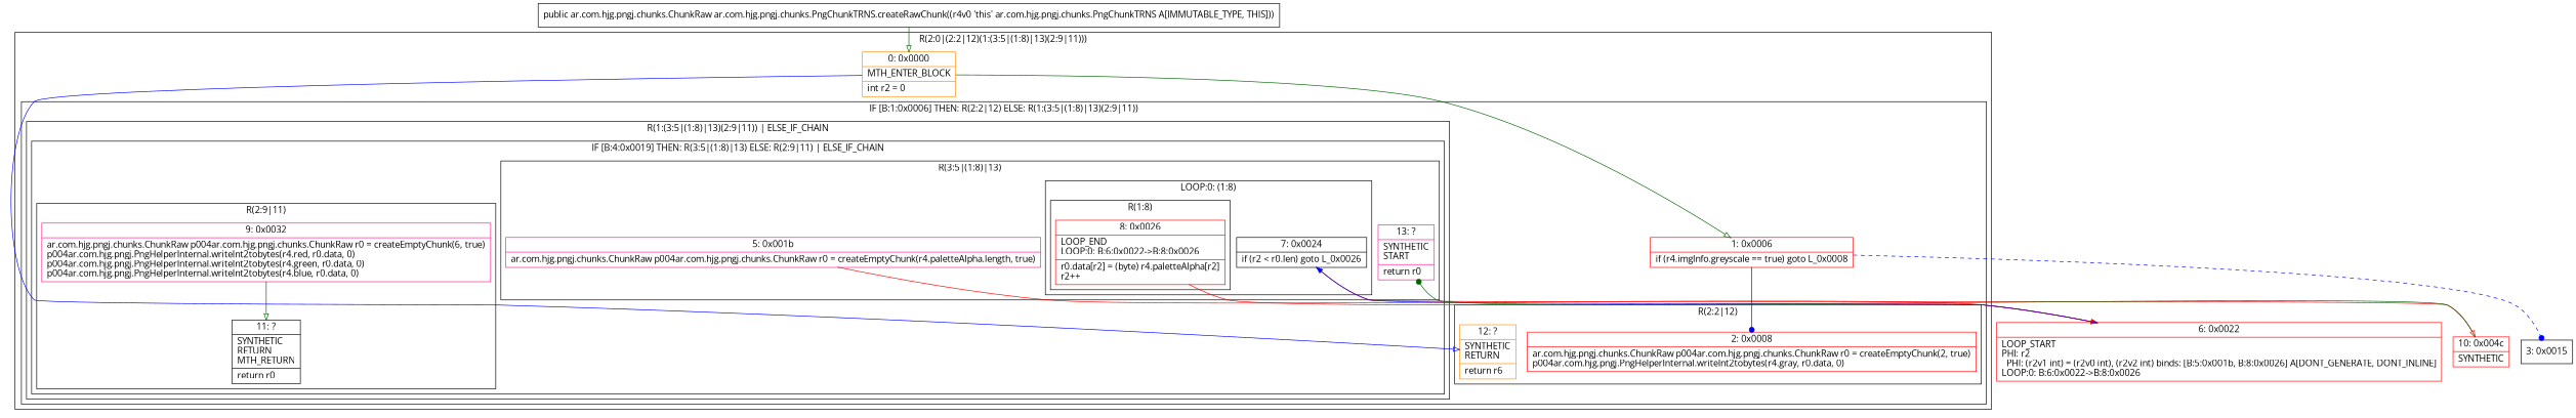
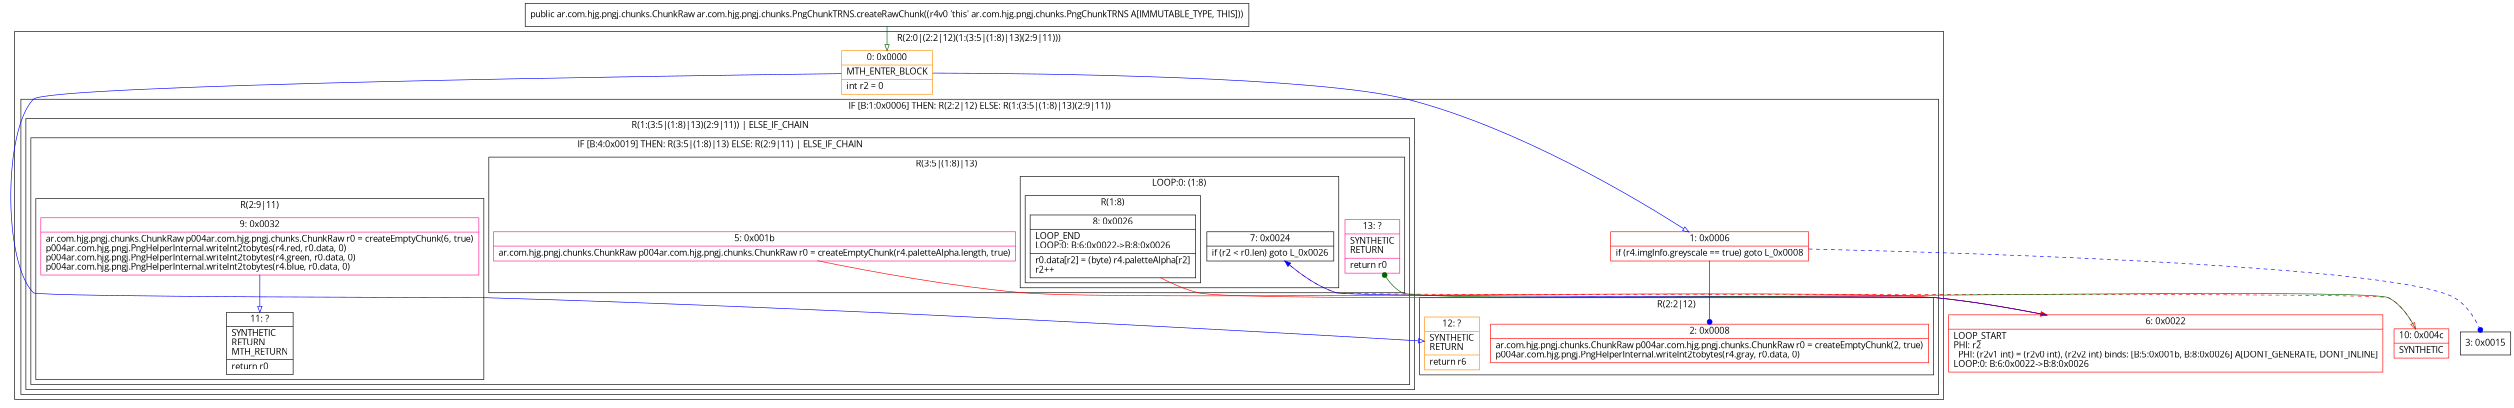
  digraph {
    fontname="Open Sans"
    node [color=black fontname="Open Sans" shape=record]
    edge [arrowhead=onormal color=blue fontname="Open Sans"]
    n1 [color=red label="{2\:\ 0x0008|ar.com.hjg.pngj.chunks.ChunkRaw p004ar.com.hjg.pngj.chunks.ChunkRaw r0 = createEmptyChunk(2, true)\lp004ar.com.hjg.pngj.PngHelperInternal.writeInt2tobytes(r4.gray, r0.data, 0)\l}"]
    n2 [color=darkorange label="{12\:\ ?|SYNTHETIC\lRETURN\l|return r6\l}"]
-   n3 [color=red label="{8\:\ 0x0026|LOOP_END\lLOOP:0: B:6:0x0022\-\>B:8:0x0026\l|r0.data[r2] = (byte) r4.paletteAlpha[r2]\lr2++\l}"]
+   n3 [label="{8\:\ 0x0026|LOOP_END\lLOOP:0: B:6:0x0022\-\>B:8:0x0026\l|r0.data[r2] = (byte) r4.paletteAlpha[r2]\lr2++\l}"]
    n4 [label="{7\:\ 0x0024|if (r2 \< r0.len) goto L_0x0026\l}"]
    n5 [color=deeppink label="{5\:\ 0x001b|ar.com.hjg.pngj.chunks.ChunkRaw p004ar.com.hjg.pngj.chunks.ChunkRaw r0 = createEmptyChunk(r4.paletteAlpha.length, true)\l}"]
-   n6 [color=deeppink label="{13\:\ ?|SYNTHETIC\lSTART\l|return r0\l}"]
+   n6 [color=deeppink label="{13\:\ ?|SYNTHETIC\lRETURN\l|return r0\l}"]
    n7 [color=deeppink label="{9\:\ 0x0032|ar.com.hjg.pngj.chunks.ChunkRaw p004ar.com.hjg.pngj.chunks.ChunkRaw r0 = createEmptyChunk(6, true)\lp004ar.com.hjg.pngj.PngHelperInternal.writeInt2tobytes(r4.red, r0.data, 0)\lp004ar.com.hjg.pngj.PngHelperInternal.writeInt2tobytes(r4.green, r0.data, 0)\lp004ar.com.hjg.pngj.PngHelperInternal.writeInt2tobytes(r4.blue, r0.data, 0)\l}"]
    n8 [label="{11\:\ ?|SYNTHETIC\lRETURN\lMTH_RETURN\l|return r0\l}"]
    n9 [color=red label="{1\:\ 0x0006|if (r4.imgInfo.greyscale == true) goto L_0x0008\l}"]
    n10 [color=darkorange label="{0\:\ 0x0000|MTH_ENTER_BLOCK\l|int r2 = 0\l}"]
    n11 [color=red label="{6\:\ 0x0022|LOOP_START\lPHI: r2 \l  PHI: (r2v1 int) = (r2v0 int), (r2v2 int) binds: [B:5:0x001b, B:8:0x0026] A[DONT_GENERATE, DONT_INLINE]\lLOOP:0: B:6:0x0022\-\>B:8:0x0026\l}"]
    n12 [color=red label="{10\:\ 0x004c|SYNTHETIC\l}"]
    n13 [label="{3\:\ 0x0015}"]
    n14 [label="{public ar.com.hjg.pngj.chunks.ChunkRaw ar.com.hjg.pngj.chunks.PngChunkTRNS.createRawChunk((r4v0 'this' ar.com.hjg.pngj.chunks.PngChunkTRNS A[IMMUTABLE_TYPE, THIS])) }"]
    subgraph cluster_1 {
      label="R(2:0|(2:2|12)(1:(3:5|(1:8)|13)(2:9|11)))"
      n10
      subgraph cluster_2 {
        label="IF [B:1:0x0006] THEN: R(2:2|12) ELSE: R(1:(3:5|(1:8)|13)(2:9|11))"
        n9
        subgraph cluster_3 {
          label="R(2:2|12)"
          n1
          n2
        }
        subgraph cluster_4 {
          label="R(1:(3:5|(1:8)|13)(2:9|11)) | ELSE_IF_CHAIN\l"
          subgraph cluster_5 {
            label="IF [B:4:0x0019] THEN: R(3:5|(1:8)|13) ELSE: R(2:9|11) | ELSE_IF_CHAIN\l"
            subgraph cluster_6 {
              label="R(3:5|(1:8)|13)"
              n5
              n6
              subgraph cluster_7 {
                label="LOOP:0: (1:8)"
                n4
                subgraph cluster_8 {
                  label="R(1:8)"
                  n3
                }
              }
            }
            subgraph cluster_9 {
              label="R(2:9|11)"
              n7
              n8
            }
          }
        }
      }
    }
    n3 -> n11 [color=red]
-   n4 -> n12 [color=red style=solid]
+   n4 -> n12 [color=red style=dashed]
    n5 -> n11 [arrowhead=normal color=red]
-   n7 -> n8 [color=darkgreen]
+   n7 -> n8
    n9 -> n1 [arrowhead=dot]
    n9 -> n13 [arrowhead=dot style=dashed]
    n10 -> n2
-   n10 -> n9 [color=darkgreen]
+   n10 -> n9
    n11 -> n4 [arrowhead=normal]
    n12 -> n6 [arrowhead=dot color=darkgreen]
    n14 -> n10 [color=darkgreen]
  }
